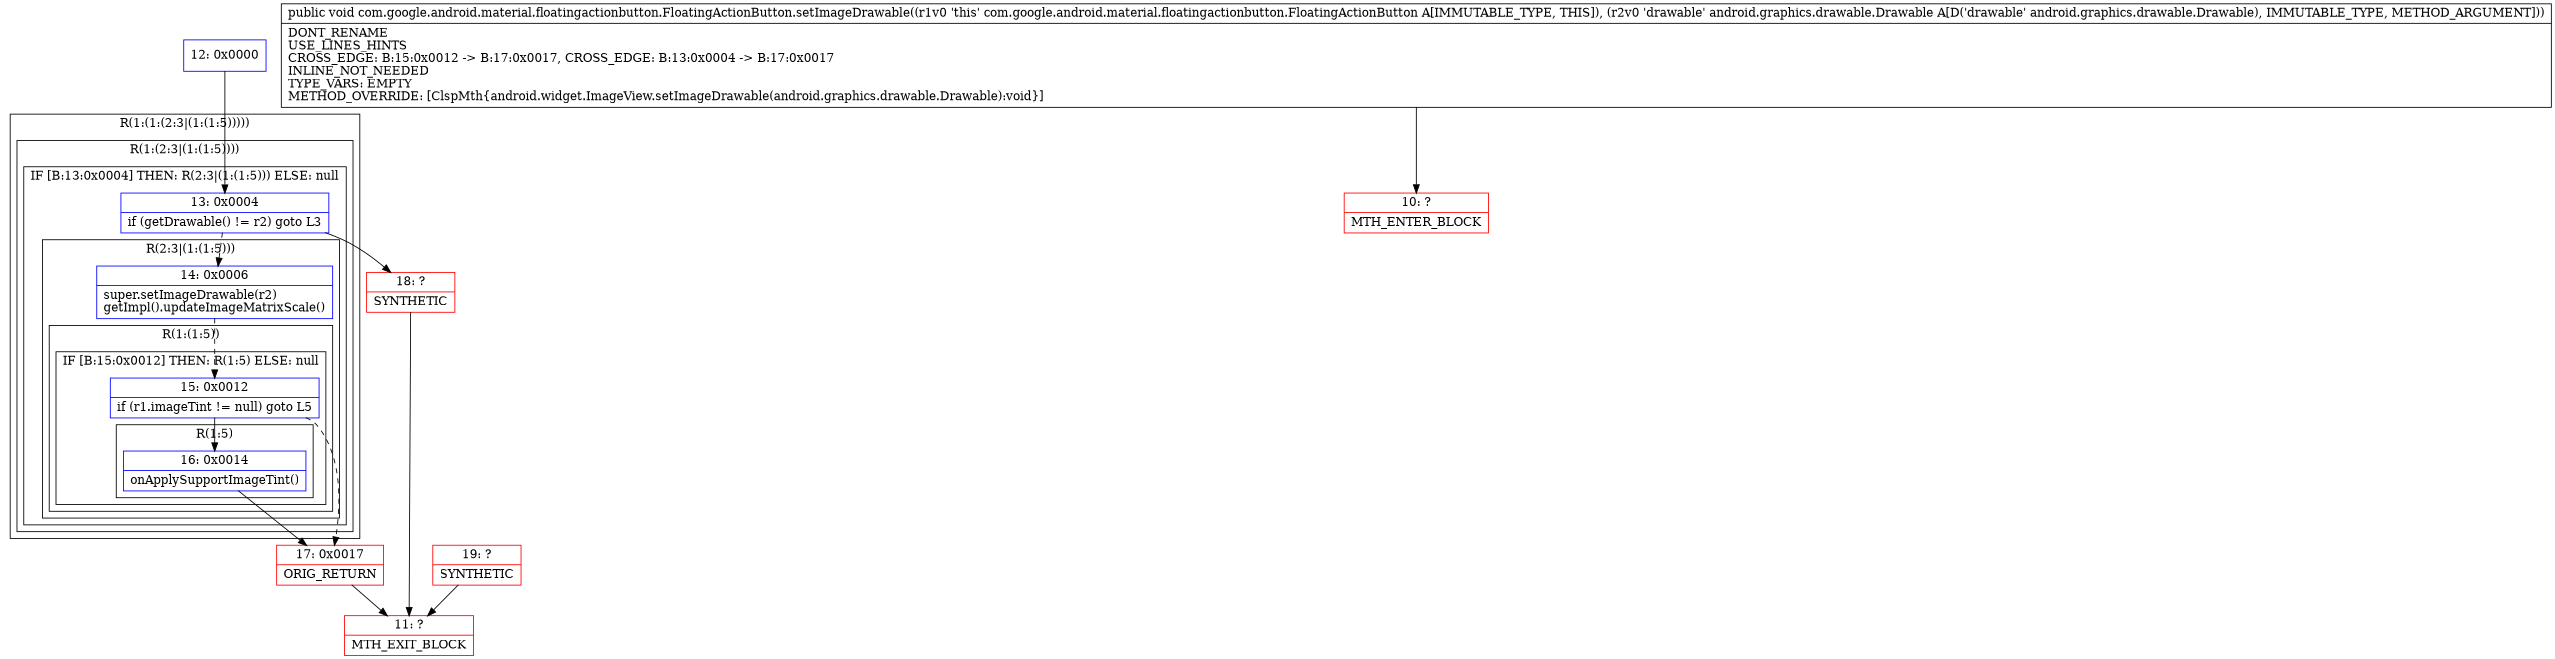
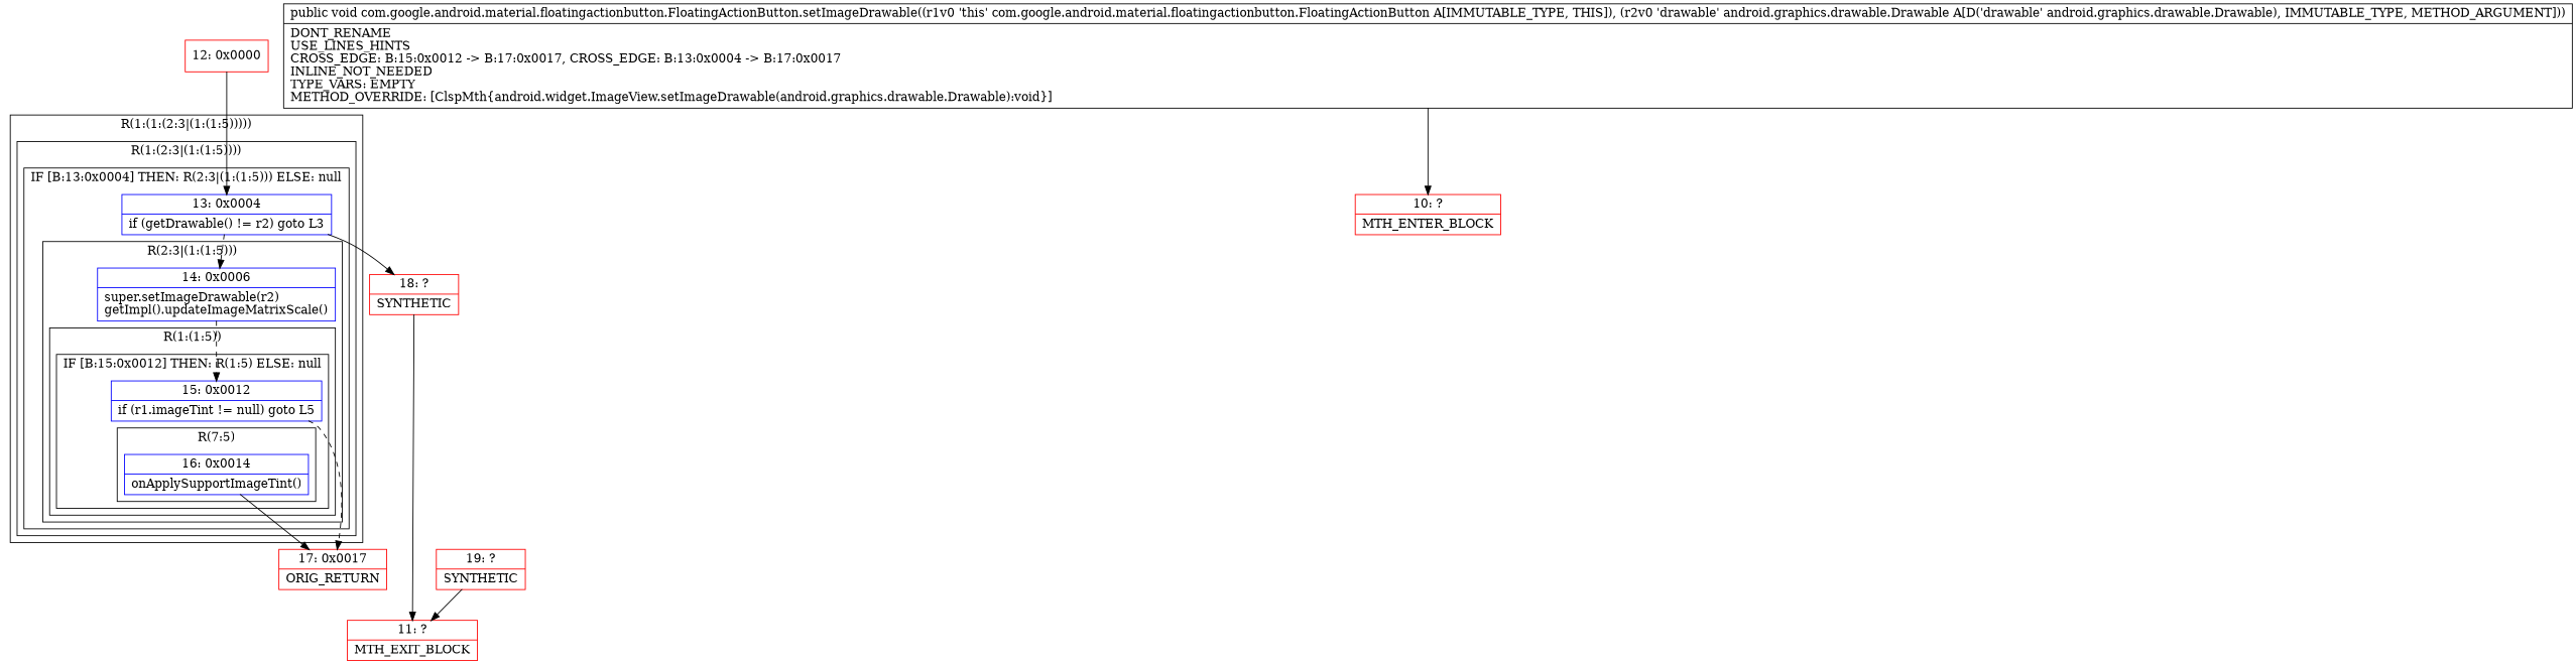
  digraph {
    node [color=red shape=record]
    n1 [color=blue label="{16\:\ 0x0014|onApplySupportImageTint()\l}"]
    n2 [color=blue label="{15\:\ 0x0012|if (r1.imageTint != null) goto L5\l}"]
    n3 [color=blue label="{14\:\ 0x0006|super.setImageDrawable(r2)\lgetImpl().updateImageMatrixScale()\l}"]
    n4 [color=blue label="{13\:\ 0x0004|if (getDrawable() != r2) goto L3\l}"]
    n5 [label="{17\:\ 0x0017|ORIG_RETURN\l}"]
    n6 [label="{18\:\ ?|SYNTHETIC\l}"]
    n7 [label="{11\:\ ?|MTH_EXIT_BLOCK\l}"]
    n8 [label="{19\:\ ?|SYNTHETIC\l}"]
    n9 [label="{10\:\ ?|MTH_ENTER_BLOCK\l}"]
-   n10 [color=blue label="{12\:\ 0x0000}"]
+   n10 [label="{12\:\ 0x0000}"]
    n11 [label="{public void com.google.android.material.floatingactionbutton.FloatingActionButton.setImageDrawable((r1v0 'this' com.google.android.material.floatingactionbutton.FloatingActionButton A[IMMUTABLE_TYPE, THIS]), (r2v0 'drawable' android.graphics.drawable.Drawable A[D('drawable' android.graphics.drawable.Drawable), IMMUTABLE_TYPE, METHOD_ARGUMENT]))  | DONT_RENAME\lUSE_LINES_HINTS\lCROSS_EDGE: B:15:0x0012 \-\> B:17:0x0017, CROSS_EDGE: B:13:0x0004 \-\> B:17:0x0017\lINLINE_NOT_NEEDED\lTYPE_VARS: EMPTY\lMETHOD_OVERRIDE: [ClspMth\{android.widget.ImageView.setImageDrawable(android.graphics.drawable.Drawable):void\}]\l}" color=""]
    subgraph cluster_1 {
      label="R(1:(1:(2:3|(1:(1:5)))))"
      subgraph cluster_2 {
        label="R(1:(2:3|(1:(1:5))))"
        subgraph cluster_3 {
          label="IF [B:13:0x0004] THEN: R(2:3|(1:(1:5))) ELSE: null"
          n4
          subgraph cluster_4 {
            label="R(2:3|(1:(1:5)))"
            n3
            subgraph cluster_5 {
              label="R(1:(1:5))"
              subgraph cluster_6 {
                label="IF [B:15:0x0012] THEN: R(1:5) ELSE: null"
                n2
                subgraph cluster_7 {
-                 label="R(1:5)"
+                 label="R(7:5)"
                  n1
                }
              }
            }
          }
        }
      }
    }
    n1 -> n5
-   n2 -> n1
    n2 -> n5 [style=dashed]
    n3 -> n2 [style=dashed]
    n4 -> n3 [style=dashed]
    n4 -> n6 [style=solid]
-   n5 -> n7
    n6 -> n7
    n8 -> n7
    n10 -> n4
    n11 -> n9
  }
